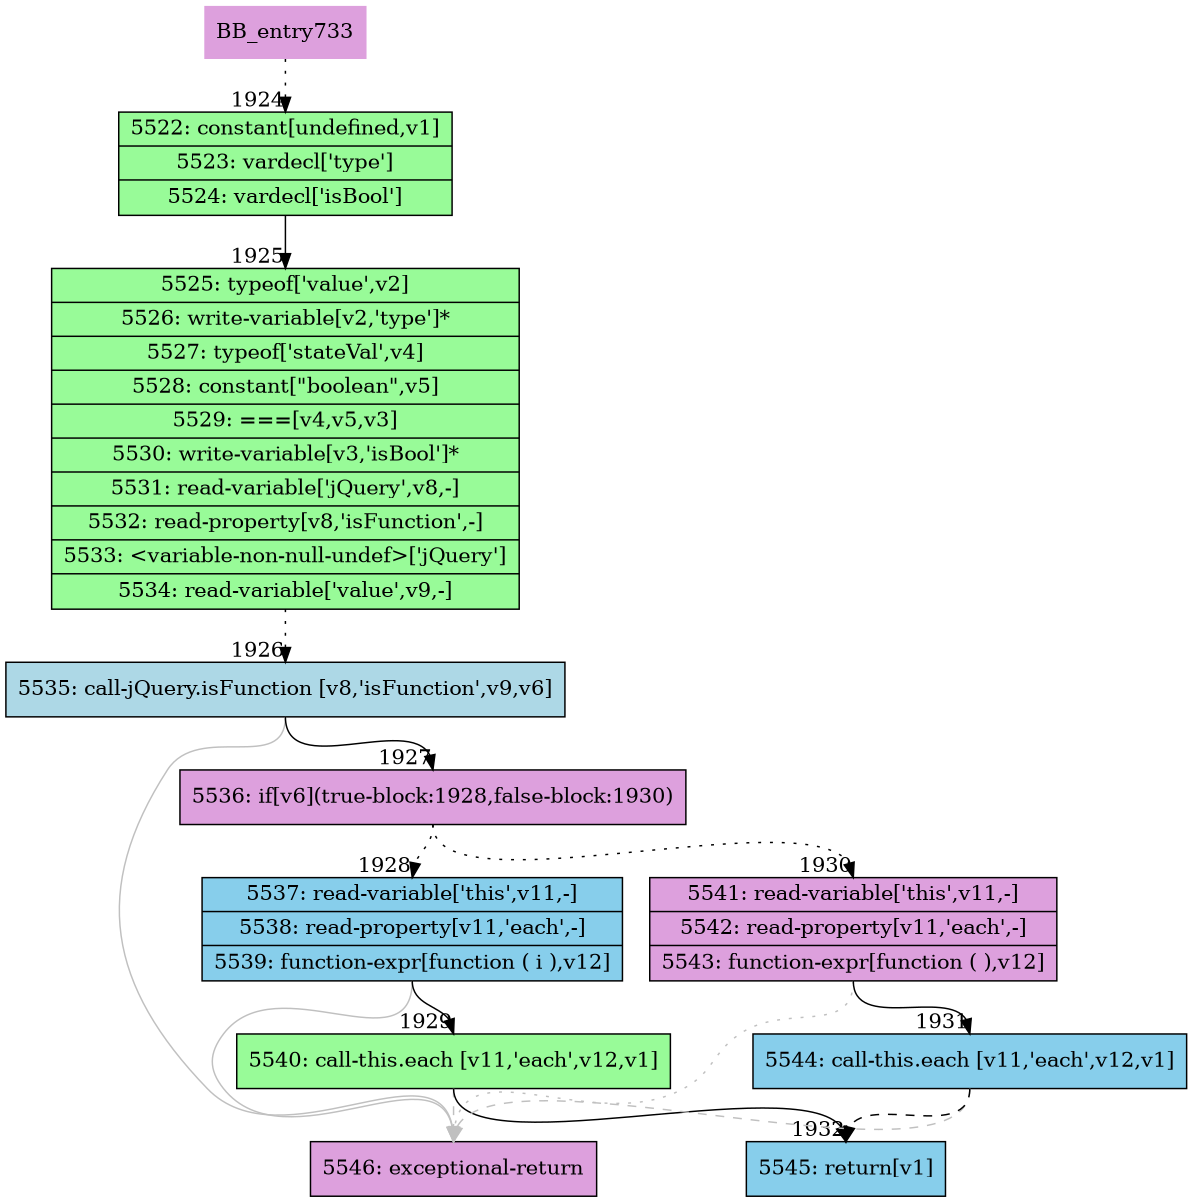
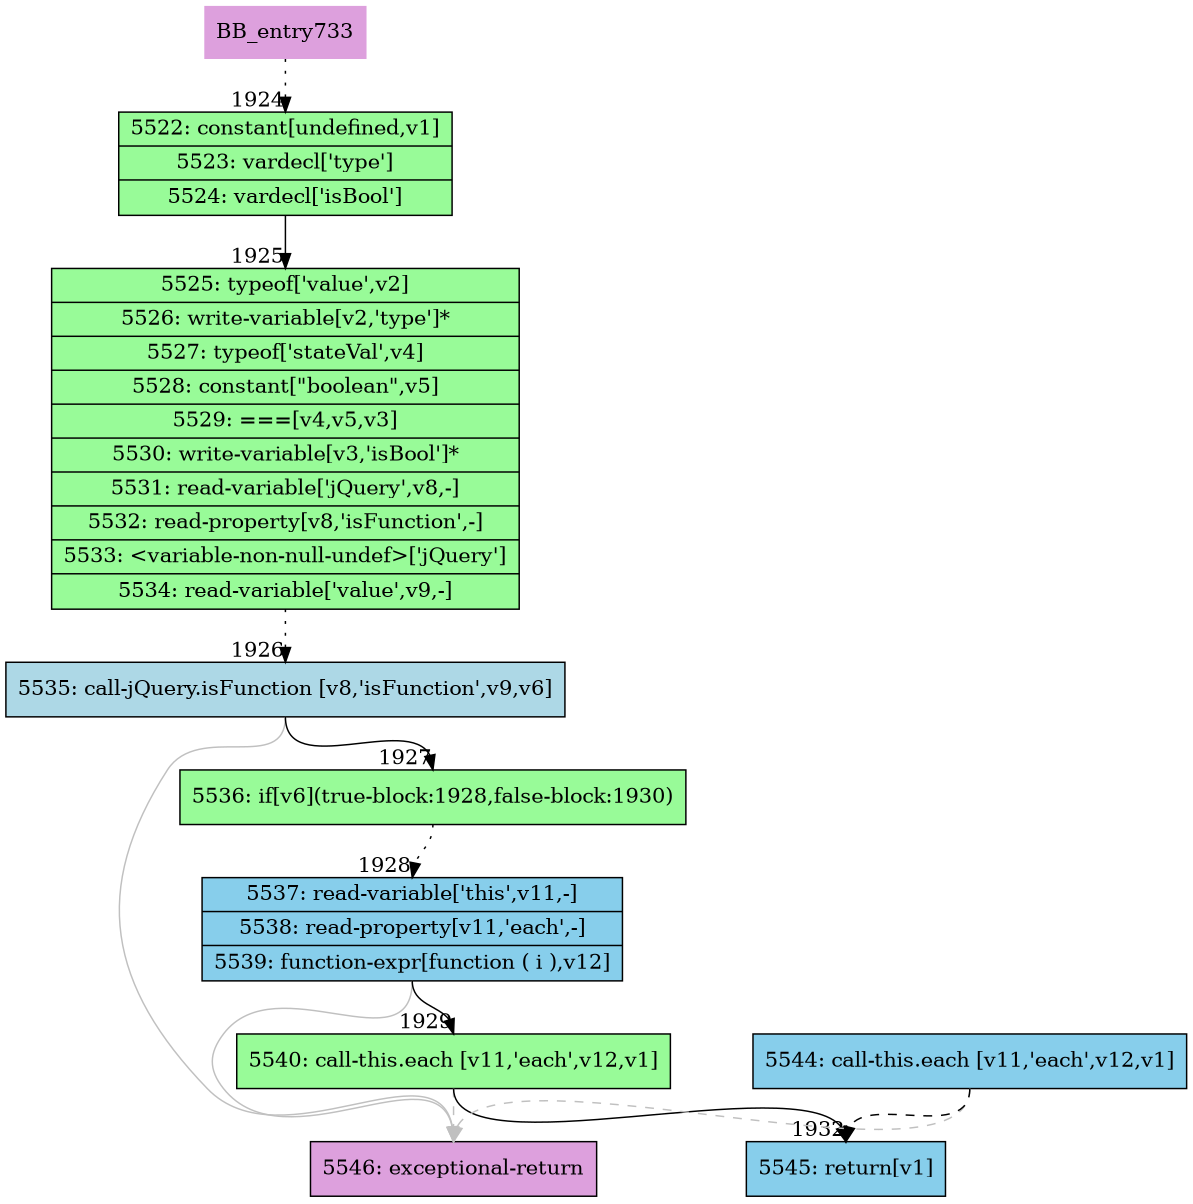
  digraph {
    rankdir=TD
    node [fillcolor=plum shape=record style=filled]
    edge [headport=n style=solid tailport=s]
    n1 [label=BB_entry733 shape=none]
    n2 [fillcolor=palegreen label="{5522: constant[undefined,v1]|5523: vardecl['type']|5524: vardecl['isBool']}"]
    n3 [fillcolor=palegreen label="{5525: typeof['value',v2]|5526: write-variable[v2,'type']*|5527: typeof['stateVal',v4]|5528: constant[\"boolean\",v5]|5529: ===[v4,v5,v3]|5530: write-variable[v3,'isBool']*|5531: read-variable['jQuery',v8,-]|5532: read-property[v8,'isFunction',-]|5533: \<variable-non-null-undef\>['jQuery']|5534: read-variable['value',v9,-]}"]
    n4 [fillcolor=lightblue label="{5535: call-jQuery.isFunction [v8,'isFunction',v9,v6]}"]
    n5 [label="{5546: exceptional-return}"]
-   n6 [label="{5536: if[v6](true-block:1928,false-block:1930)}"]
+   n6 [fillcolor=palegreen label="{5536: if[v6](true-block:1928,false-block:1930)}"]
    n7 [fillcolor=skyblue label="{5537: read-variable['this',v11,-]|5538: read-property[v11,'each',-]|5539: function-expr[function ( i ),v12]}"]
-   n8 [label="{5541: read-variable['this',v11,-]|5542: read-property[v11,'each',-]|5543: function-expr[function ( ),v12]}"]
    n9 [fillcolor=palegreen label="{5540: call-this.each [v11,'each',v12,v1]}"]
    n10 [fillcolor=skyblue label="{5544: call-this.each [v11,'each',v12,v1]}"]
    n11 [fillcolor=skyblue label="{5545: return[v1]}"]
    n1 -> n2 [headlabel="    1924" style=dotted]
    n2 -> n3 [headlabel="      1925"]
    n3 -> n4 [headlabel="      1926" style=dotted]
    n4 -> n5 [color=gray]
    n4 -> n6 [headlabel="      1927"]
    n6 -> n7 [headlabel="      1928" style=dotted]
-   n6 -> n8 [headlabel="      1930" style=dotted]
    n7 -> n5 [color=gray]
    n7 -> n9 [headlabel="      1929"]
-   n8 -> n5 [color=gray style=dotted]
-   n8 -> n10 [headlabel="      1931"]
    n9 -> n5 [color=gray style=dashed]
    n9 -> n11 [headlabel="      1932"]
    n10 -> n5 [color=gray style=dashed]
    n10 -> n11 [style=dashed]
  }
